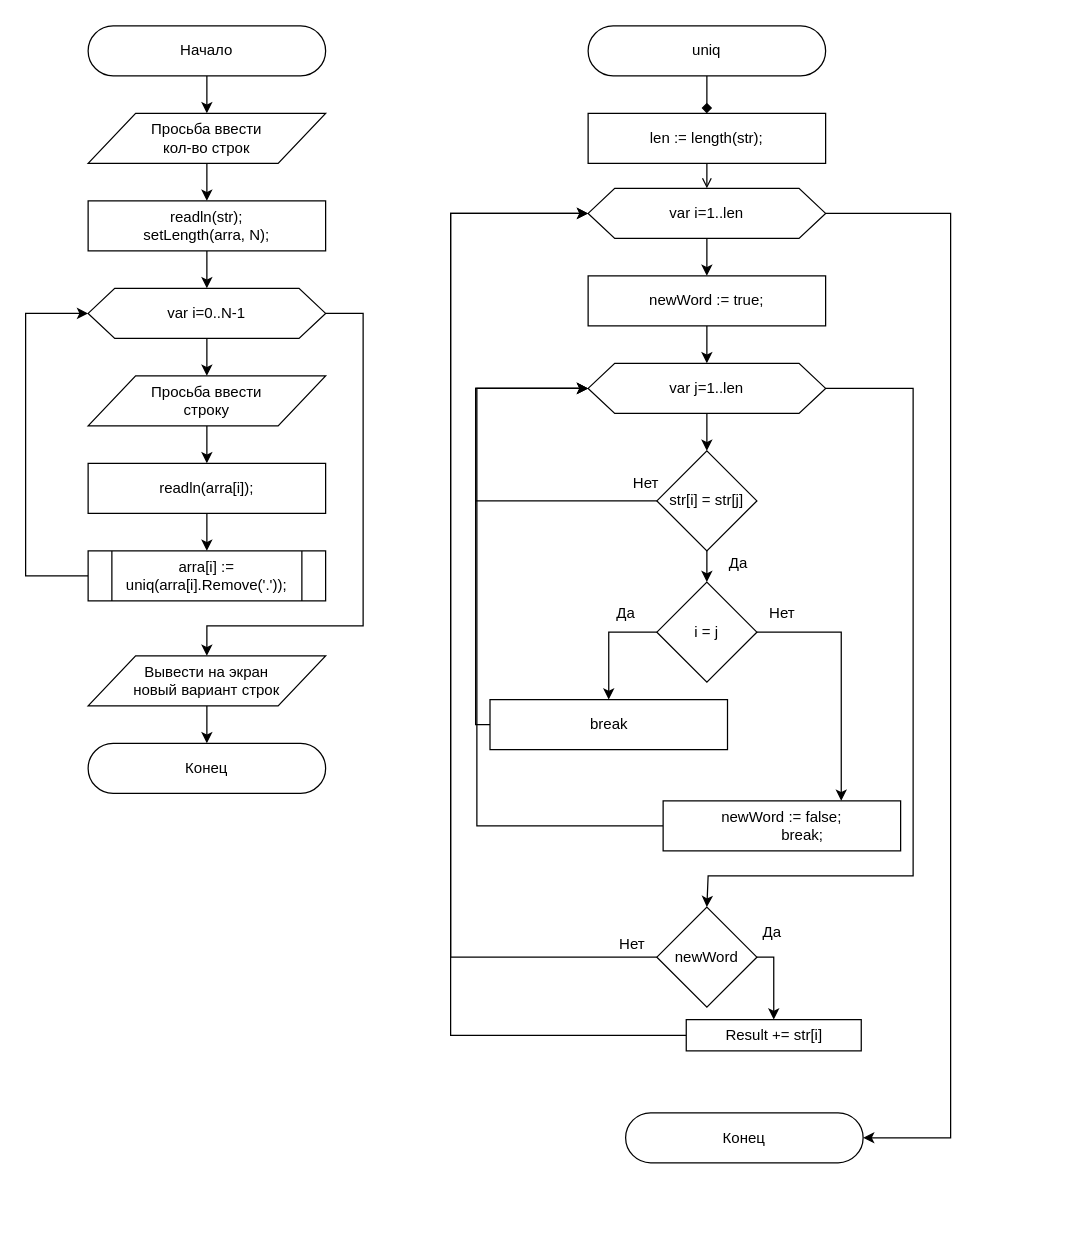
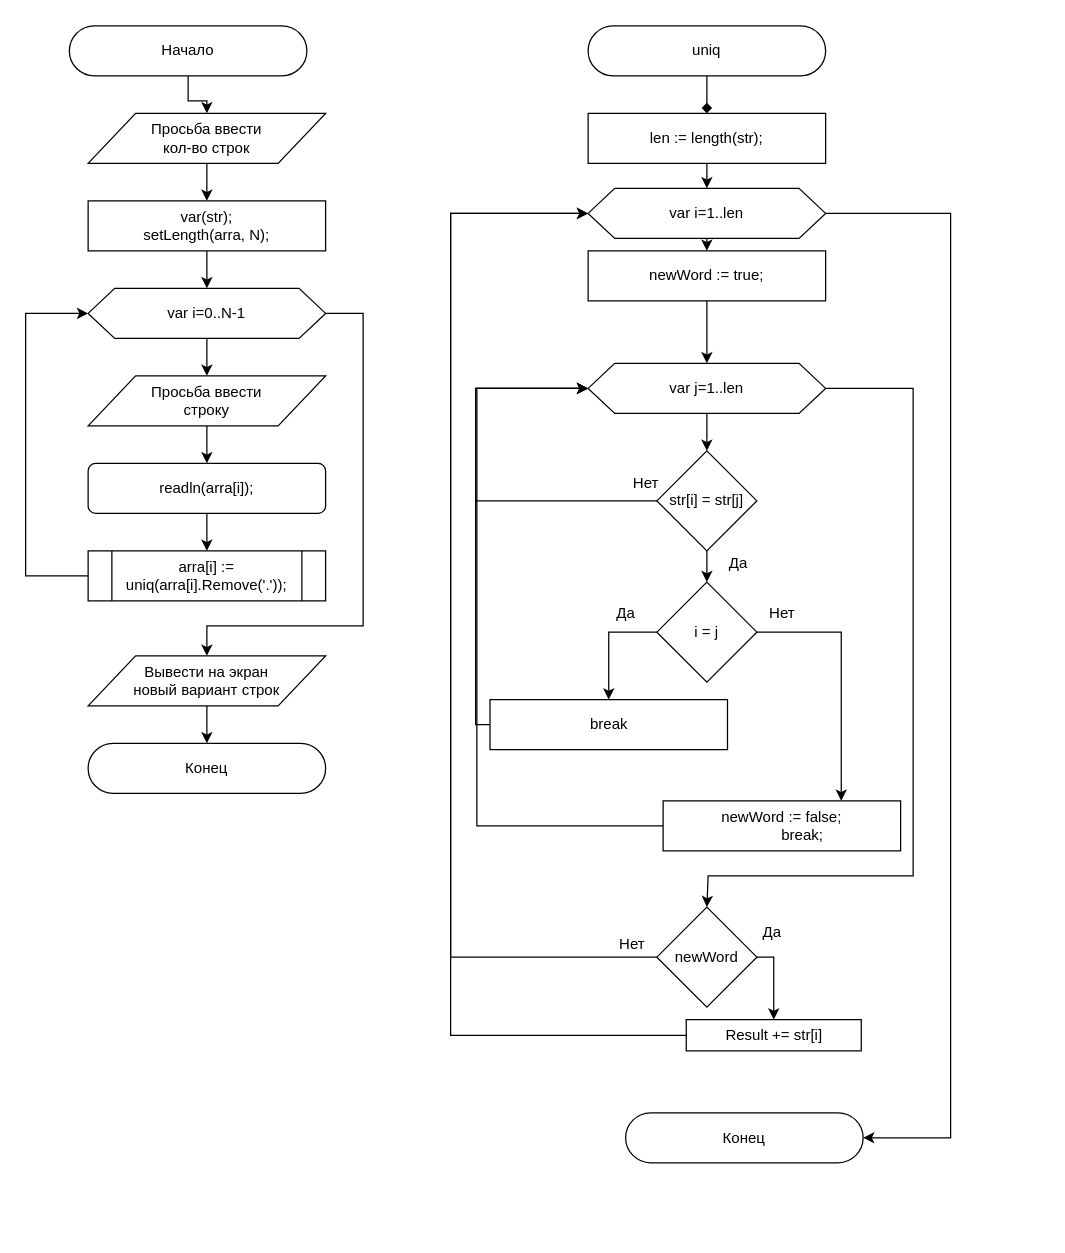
  <mxCell id="0" />
  <mxCell id="1" parent="0" />
- <mxCell id="2" value="Начало" style="rounded=1;whiteSpace=wrap;html=1;arcSize=50;" parent="1" vertex="1"><mxGeometry x="70" y="20" width="190" height="40" as="geometry" /></mxCell>
+ <mxCell id="2" value="Начало" style="rounded=1;whiteSpace=wrap;html=1;arcSize=50;" parent="1" vertex="1"><mxGeometry x="55" y="20" width="190" height="40" as="geometry" /></mxCell>
  <mxCell id="3" style="edgeStyle=orthogonalEdgeStyle;rounded=0;orthogonalLoop=1;jettySize=auto;html=1;exitX=0.5;exitY=1;exitDx=0;exitDy=0;" parent="1" source="2" target="5" edge="1"><mxGeometry relative="1" as="geometry"><mxPoint x="165.294" y="130" as="sourcePoint" /></mxGeometry></mxCell>
  <mxCell id="4" style="edgeStyle=orthogonalEdgeStyle;rounded=0;orthogonalLoop=1;jettySize=auto;html=1;" parent="1" source="5" target="7" edge="1"><mxGeometry relative="1" as="geometry" /></mxCell>
  <mxCell id="5" value="Просьба ввести &lt;br&gt;кол-во строк" style="shape=parallelogram;perimeter=parallelogramPerimeter;whiteSpace=wrap;html=1;" parent="1" vertex="1"><mxGeometry x="70" y="90" width="190" height="40" as="geometry" /></mxCell>
  <mxCell id="6" style="edgeStyle=orthogonalEdgeStyle;rounded=0;orthogonalLoop=1;jettySize=auto;html=1;" parent="1" source="7" target="10" edge="1"><mxGeometry relative="1" as="geometry" /></mxCell>
- <mxCell id="7" value="readln(str);&lt;br&gt;&lt;span&gt;setLength(arra, N);&lt;br&gt;&lt;/span&gt;" style="rounded=0;whiteSpace=wrap;html=1;" parent="1" vertex="1"><mxGeometry x="70" y="160" width="190" height="40" as="geometry" /></mxCell>
+ <mxCell id="7" value="var(str);&lt;br&gt;&lt;span&gt;setLength(arra, N);&lt;br&gt;&lt;/span&gt;" style="rounded=0;whiteSpace=wrap;html=1;" parent="1" vertex="1"><mxGeometry x="70" y="160" width="190" height="40" as="geometry" /></mxCell>
  <mxCell id="8" style="edgeStyle=orthogonalEdgeStyle;rounded=0;orthogonalLoop=1;jettySize=auto;html=1;entryX=0.5;entryY=0;entryDx=0;entryDy=0;" parent="1" source="10" target="51" edge="1"><mxGeometry relative="1" as="geometry" /></mxCell>
  <mxCell id="9" style="edgeStyle=orthogonalEdgeStyle;rounded=0;orthogonalLoop=1;jettySize=auto;html=1;entryX=0.5;entryY=0;entryDx=0;entryDy=0;" parent="1" source="10" target="13" edge="1"><mxGeometry relative="1" as="geometry"><Array as="points"><mxPoint x="290" y="250" /><mxPoint x="290" y="500" /><mxPoint x="165" y="500" /></Array></mxGeometry></mxCell>
  <mxCell id="10" value="var i=0..N-1" style="shape=hexagon;perimeter=hexagonPerimeter2;whiteSpace=wrap;html=1;size=0.112;" parent="1" vertex="1"><mxGeometry x="70" y="230" width="190" height="40" as="geometry" /></mxCell>
  <mxCell id="11" style="edgeStyle=orthogonalEdgeStyle;rounded=0;orthogonalLoop=1;jettySize=auto;html=1;entryX=0;entryY=0.5;entryDx=0;entryDy=0;exitX=0;exitY=0.5;exitDx=0;exitDy=0;" parent="1" source="15" target="10" edge="1"><mxGeometry relative="1" as="geometry"><mxPoint x="70" y="640.333" as="sourcePoint" /><Array as="points"><mxPoint x="20" y="460" /><mxPoint x="20" y="250" /></Array></mxGeometry></mxCell>
  <mxCell id="12" style="edgeStyle=orthogonalEdgeStyle;rounded=0;orthogonalLoop=1;jettySize=auto;html=1;entryX=0.5;entryY=0;entryDx=0;entryDy=0;" parent="1" source="13" target="14" edge="1"><mxGeometry relative="1" as="geometry" /></mxCell>
  <mxCell id="13" value="Вывести на экран &lt;br&gt;новый вариант строк" style="shape=parallelogram;perimeter=parallelogramPerimeter;whiteSpace=wrap;html=1;" parent="1" vertex="1"><mxGeometry x="70" y="524" width="190" height="40" as="geometry" /></mxCell>
  <mxCell id="14" value="Конец" style="rounded=1;whiteSpace=wrap;html=1;arcSize=50;" parent="1" vertex="1"><mxGeometry x="70" y="594" width="190" height="40" as="geometry" /></mxCell>
  <mxCell id="15" value="&lt;div&gt;arra[i] := uniq(arra[i].Remove('.'));&lt;br&gt;&lt;/div&gt;" style="shape=process;whiteSpace=wrap;html=1;backgroundOutline=1;" parent="1" vertex="1"><mxGeometry x="70" y="440" width="190" height="40" as="geometry" /></mxCell>
  <mxCell id="16" style="edgeStyle=elbowEdgeStyle;rounded=0;orthogonalLoop=1;jettySize=auto;elbow=vertical;html=1;entryX=0.5;entryY=0;entryDx=0;entryDy=0;endArrow=diamond;" parent="1" source="17" target="19" edge="1"><mxGeometry relative="1" as="geometry" /></mxCell>
  <mxCell id="17" value="uniq" style="rounded=1;whiteSpace=wrap;html=1;arcSize=50;" parent="1" vertex="1"><mxGeometry x="470" y="20" width="190" height="40" as="geometry" /></mxCell>
- <mxCell id="18" style="edgeStyle=elbowEdgeStyle;rounded=0;orthogonalLoop=1;jettySize=auto;elbow=vertical;html=1;endArrow=open;" parent="1" source="19" target="31" edge="1"><mxGeometry relative="1" as="geometry" /></mxCell>
+ <mxCell id="18" style="edgeStyle=elbowEdgeStyle;rounded=0;orthogonalLoop=1;jettySize=auto;elbow=vertical;html=1;" parent="1" source="19" target="31" edge="1"><mxGeometry relative="1" as="geometry" /></mxCell>
  <mxCell id="19" value="len := length(str);" style="rounded=0;whiteSpace=wrap;html=1;" parent="1" vertex="1"><mxGeometry x="470" y="90" width="190" height="40" as="geometry" /></mxCell>
  <mxCell id="20" style="edgeStyle=orthogonalEdgeStyle;rounded=0;orthogonalLoop=1;jettySize=auto;html=1;exitX=0.5;exitY=1;exitDx=0;exitDy=0;entryX=0.5;entryY=0;entryDx=0;entryDy=0;" parent="1" source="31" target="33" edge="1"><mxGeometry relative="1" as="geometry"><mxPoint x="564.429" y="190" as="sourcePoint" /></mxGeometry></mxCell>
  <mxCell id="21" style="edgeStyle=orthogonalEdgeStyle;rounded=0;orthogonalLoop=1;jettySize=auto;html=1;" parent="1" source="23" target="26" edge="1"><mxGeometry relative="1" as="geometry" /></mxCell>
  <mxCell id="22" style="edgeStyle=orthogonalEdgeStyle;rounded=0;orthogonalLoop=1;jettySize=auto;html=1;entryX=0.5;entryY=0;entryDx=0;entryDy=0;" parent="1" source="23" target="44" edge="1"><mxGeometry relative="1" as="geometry"><mxPoint x="659" y="830" as="targetPoint" /><Array as="points"><mxPoint x="730" y="310" /><mxPoint x="730" y="700" /><mxPoint x="566" y="700" /></Array></mxGeometry></mxCell>
  <mxCell id="23" value="var j=1..len" style="shape=hexagon;perimeter=hexagonPerimeter2;whiteSpace=wrap;html=1;size=0.112;" parent="1" vertex="1"><mxGeometry x="470" y="290" width="190" height="40" as="geometry" /></mxCell>
  <mxCell id="24" style="edgeStyle=orthogonalEdgeStyle;rounded=0;orthogonalLoop=1;jettySize=auto;html=1;entryX=0;entryY=0.5;entryDx=0;entryDy=0;" parent="1" source="26" target="23" edge="1"><mxGeometry relative="1" as="geometry"><Array as="points"><mxPoint x="380" y="400" /><mxPoint x="380" y="310" /></Array></mxGeometry></mxCell>
  <mxCell id="25" value="" style="edgeStyle=orthogonalEdgeStyle;rounded=0;orthogonalLoop=1;jettySize=auto;html=1;" parent="1" source="26" target="29" edge="1"><mxGeometry relative="1" as="geometry" /></mxCell>
  <mxCell id="26" value="str[i] = str[j]" style="rhombus;whiteSpace=wrap;html=1;" parent="1" vertex="1"><mxGeometry x="525" y="360" width="80" height="80" as="geometry" /></mxCell>
  <mxCell id="27" style="edgeStyle=orthogonalEdgeStyle;rounded=0;orthogonalLoop=1;jettySize=auto;html=1;entryX=0.5;entryY=0;entryDx=0;entryDy=0;" parent="1" source="29" target="49" edge="1"><mxGeometry relative="1" as="geometry"><Array as="points"><mxPoint x="486" y="505" /></Array><mxPoint x="486" y="559" as="targetPoint" /></mxGeometry></mxCell>
  <mxCell id="28" value="" style="edgeStyle=orthogonalEdgeStyle;rounded=0;orthogonalLoop=1;jettySize=auto;html=1;entryX=0.75;entryY=0;entryDx=0;entryDy=0;" parent="1" source="29" target="40" edge="1"><mxGeometry relative="1" as="geometry"><mxPoint x="670" y="579" as="targetPoint" /><Array as="points"><mxPoint x="672" y="505" /></Array></mxGeometry></mxCell>
  <mxCell id="29" value="i = j" style="rhombus;whiteSpace=wrap;html=1;" parent="1" vertex="1"><mxGeometry x="525" y="465" width="80" height="80" as="geometry" /></mxCell>
  <mxCell id="30" style="edgeStyle=elbowEdgeStyle;rounded=0;orthogonalLoop=1;jettySize=auto;elbow=vertical;html=1;entryX=1;entryY=0.5;entryDx=0;entryDy=0;noJump=0;exitX=1;exitY=0.5;exitDx=0;exitDy=0;" parent="1" source="31" target="48" edge="1"><mxGeometry relative="1" as="geometry"><Array as="points"><mxPoint x="760" y="960" /><mxPoint x="730" y="170" /><mxPoint x="830" y="770" /><mxPoint x="650" y="940" /><mxPoint x="630" y="940" /><mxPoint x="710" y="260" /><mxPoint x="530" y="940" /><mxPoint x="760" y="960" /><mxPoint x="760" y="940" /><mxPoint x="760" y="920" /><mxPoint x="610" y="980" /><mxPoint x="760" y="950" /><mxPoint x="760" y="310" /></Array></mxGeometry></mxCell>
  <mxCell id="31" value="var i=1..len" style="shape=hexagon;perimeter=hexagonPerimeter2;whiteSpace=wrap;html=1;size=0.112;" parent="1" vertex="1"><mxGeometry x="470" y="150" width="190" height="40" as="geometry" /></mxCell>
  <mxCell id="32" style="edgeStyle=orthogonalEdgeStyle;rounded=0;orthogonalLoop=1;jettySize=auto;html=1;entryX=0.5;entryY=0;entryDx=0;entryDy=0;" parent="1" source="33" target="23" edge="1"><mxGeometry relative="1" as="geometry" /></mxCell>
- <mxCell id="33" value="newWord := true;" style="rounded=0;whiteSpace=wrap;html=1;" parent="1" vertex="1"><mxGeometry x="470" y="220" width="190" height="40" as="geometry" /></mxCell>
+ <mxCell id="33" value="newWord := true;" style="rounded=0;whiteSpace=wrap;html=1;" parent="1" vertex="1"><mxGeometry x="470" y="200" width="190" height="40" as="geometry" /></mxCell>
  <mxCell id="34" value="Нет" style="text;html=1;align=center;verticalAlign=middle;resizable=0;points=[];;autosize=1;" parent="1" vertex="1"><mxGeometry x="496" y="376" width="40" height="20" as="geometry" /></mxCell>
  <mxCell id="35" value="Да" style="text;html=1;align=center;verticalAlign=middle;resizable=0;points=[];;autosize=1;" parent="1" vertex="1"><mxGeometry x="575" y="440" width="30" height="20" as="geometry" /></mxCell>
  <mxCell id="36" style="edgeStyle=orthogonalEdgeStyle;rounded=0;orthogonalLoop=1;jettySize=auto;html=1;exitX=0;exitY=0.5;exitDx=0;exitDy=0;" parent="1" source="49" edge="1"><mxGeometry relative="1" as="geometry"><mxPoint x="470" y="310" as="targetPoint" /><Array as="points"><mxPoint x="380" y="579" /><mxPoint x="380" y="310" /></Array><mxPoint x="420" y="500" as="sourcePoint" /></mxGeometry></mxCell>
  <mxCell id="37" value="Да" style="text;html=1;align=center;verticalAlign=middle;resizable=0;points=[];;autosize=1;" parent="1" vertex="1"><mxGeometry x="485" y="480" width="30" height="20" as="geometry" /></mxCell>
  <mxCell id="38" value="Нет" style="text;html=1;align=center;verticalAlign=middle;resizable=0;points=[];;autosize=1;" parent="1" vertex="1"><mxGeometry x="605" y="480" width="40" height="20" as="geometry" /></mxCell>
  <mxCell id="39" style="edgeStyle=orthogonalEdgeStyle;rounded=0;orthogonalLoop=1;jettySize=auto;html=1;exitX=0;exitY=0.5;exitDx=0;exitDy=0;" parent="1" source="40" edge="1"><mxGeometry relative="1" as="geometry"><mxPoint x="470" y="310" as="targetPoint" /><Array as="points"><mxPoint x="381" y="660" /><mxPoint x="381" y="310" /></Array><mxPoint x="413.5" y="660" as="sourcePoint" /></mxGeometry></mxCell>
  <mxCell id="40" value="&lt;div&gt;newWord := false;&lt;/div&gt;&lt;div&gt;&amp;nbsp; &amp;nbsp; &amp;nbsp; &amp;nbsp; &amp;nbsp; break;&lt;/div&gt;" style="rounded=0;whiteSpace=wrap;html=1;" parent="1" vertex="1"><mxGeometry x="530" y="640" width="190" height="40" as="geometry" /></mxCell>
  <mxCell id="41" style="edgeStyle=elbowEdgeStyle;rounded=0;orthogonalLoop=1;jettySize=auto;elbow=vertical;html=1;entryX=0.5;entryY=0;entryDx=0;entryDy=0;" parent="1" source="44" target="45" edge="1"><mxGeometry relative="1" as="geometry"><Array as="points"><mxPoint x="628.5" y="765" /></Array></mxGeometry></mxCell>
  <mxCell id="42" style="edgeStyle=elbowEdgeStyle;rounded=0;orthogonalLoop=1;jettySize=auto;elbow=vertical;html=1;entryX=0;entryY=0.5;entryDx=0;entryDy=0;exitX=0;exitY=0.5;exitDx=0;exitDy=0;" parent="1" source="45" target="31" edge="1"><mxGeometry relative="1" as="geometry"><mxPoint x="450" y="810" as="sourcePoint" /><Array as="points"><mxPoint x="360" y="660" /><mxPoint x="350" y="790" /><mxPoint x="350" y="550" /><mxPoint x="310" y="340" /><mxPoint x="350" y="380" /><mxPoint x="350" y="580" /><mxPoint x="470" y="790" /><mxPoint x="360" y="790" /><mxPoint x="350" y="760" /><mxPoint x="460" y="870" /></Array></mxGeometry></mxCell>
  <mxCell id="43" style="edgeStyle=elbowEdgeStyle;rounded=0;orthogonalLoop=1;jettySize=auto;elbow=vertical;html=1;entryX=0;entryY=0.5;entryDx=0;entryDy=0;" parent="1" source="44" target="31" edge="1"><mxGeometry relative="1" as="geometry"><Array as="points"><mxPoint x="360" y="260" /></Array></mxGeometry></mxCell>
  <mxCell id="44" value="newWord" style="rhombus;whiteSpace=wrap;html=1;" parent="1" vertex="1"><mxGeometry x="525" y="725" width="80" height="80" as="geometry" /></mxCell>
  <mxCell id="45" value="Result += str[i]" style="rounded=0;whiteSpace=wrap;html=1;" parent="1" vertex="1"><mxGeometry x="548.5" y="815" width="140" height="25" as="geometry" /></mxCell>
  <mxCell id="46" value="Да" style="text;html=1;align=center;verticalAlign=middle;resizable=0;points=[];;autosize=1;" parent="1" vertex="1"><mxGeometry x="602" y="735" width="30" height="20" as="geometry" /></mxCell>
  <mxCell id="47" value="Нет" style="text;html=1;align=center;verticalAlign=middle;resizable=0;points=[];;autosize=1;" parent="1" vertex="1"><mxGeometry x="485" y="745" width="40" height="20" as="geometry" /></mxCell>
  <mxCell id="48" value="Конец" style="rounded=1;whiteSpace=wrap;html=1;arcSize=50;" parent="1" vertex="1"><mxGeometry x="500" y="889.5" width="190" height="40" as="geometry" /></mxCell>
  <mxCell id="49" value="break" style="rounded=0;whiteSpace=wrap;html=1;" parent="1" vertex="1"><mxGeometry x="391.5" y="559" width="190" height="40" as="geometry" /></mxCell>
  <mxCell id="50" style="edgeStyle=orthogonalEdgeStyle;rounded=0;orthogonalLoop=1;jettySize=auto;html=1;entryX=0.5;entryY=0;entryDx=0;entryDy=0;" parent="1" source="51" target="53" edge="1"><mxGeometry relative="1" as="geometry" /></mxCell>
  <mxCell id="51" value="Просьба ввести &lt;br&gt;строку" style="shape=parallelogram;perimeter=parallelogramPerimeter;whiteSpace=wrap;html=1;" parent="1" vertex="1"><mxGeometry x="70" y="300" width="190" height="40" as="geometry" /></mxCell>
  <mxCell id="52" style="edgeStyle=orthogonalEdgeStyle;rounded=0;orthogonalLoop=1;jettySize=auto;html=1;" parent="1" source="53" target="15" edge="1"><mxGeometry relative="1" as="geometry" /></mxCell>
- <mxCell id="53" value="readln(arra[i]);" style="rounded=0;whiteSpace=wrap;html=1;" parent="1" vertex="1"><mxGeometry x="70" y="370" width="190" height="40" as="geometry" /></mxCell>
+ <mxCell id="53" value="readln(arra[i]);" style="whiteSpace=wrap;html=1;rounded=1;" parent="1" vertex="1"><mxGeometry x="70" y="370" width="190" height="40" as="geometry" /></mxCell>
